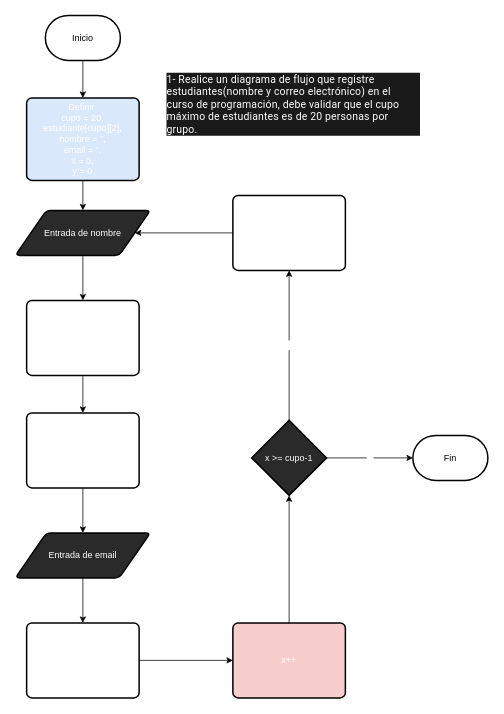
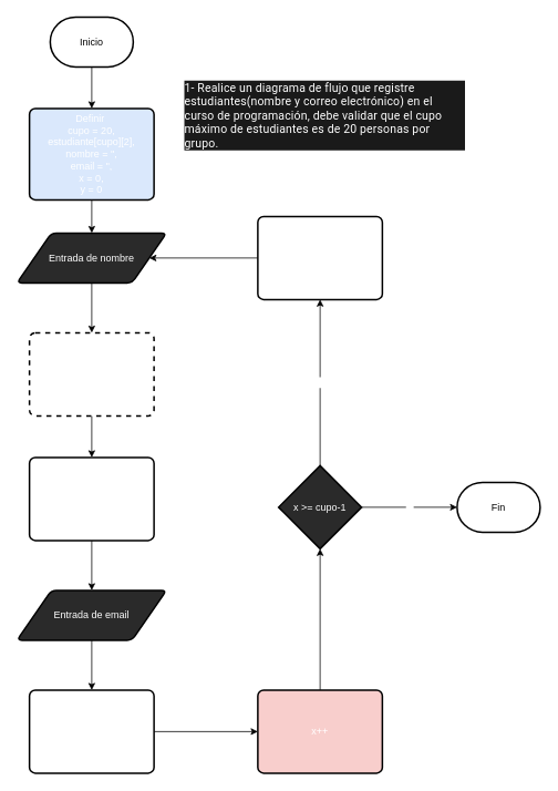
  <mxCell id="0" />
  <mxCell id="1" parent="0" />
  <mxCell id="2" style="edgeStyle=orthogonalEdgeStyle;rounded=0;orthogonalLoop=1;jettySize=auto;html=1;exitX=0.5;exitY=1;exitDx=0;exitDy=0;exitPerimeter=0;entryX=0.5;entryY=0;entryDx=0;entryDy=0;fontColor=#FFFFFF;" parent="1" source="3" target="6" edge="1"><mxGeometry relative="1" as="geometry" /></mxCell>
  <mxCell id="3" value="Inicio" style="strokeWidth=2;html=1;shape=mxgraph.flowchart.terminator;whiteSpace=wrap;" parent="1" vertex="1"><mxGeometry x="60" y="20" width="100" height="60" as="geometry" /></mxCell>
  <mxCell id="4" value="&lt;span style=&quot;font-family: roboto, arial, sans-serif; font-size: 14px; font-style: normal; font-weight: 400; letter-spacing: 0.2px; text-indent: 0px; text-transform: none; word-spacing: 0px; display: inline; float: none;&quot;&gt;1- Realice un diagrama de flujo que registre estudiantes(nombre y correo electrónico) en el curso de programación, debe validar que el cupo máximo de estudiantes es de 20 personas por grupo.&lt;/span&gt;" style="text;whiteSpace=wrap;html=1;fontColor=#FFFFFF;align=left;labelBackgroundColor=#1A1A1A;labelBorderColor=none;sketch=0;shadow=0;" parent="1" vertex="1"><mxGeometry x="220" y="90" width="340" height="70" as="geometry" /></mxCell>
  <mxCell id="5" style="edgeStyle=orthogonalEdgeStyle;rounded=0;orthogonalLoop=1;jettySize=auto;html=1;exitX=0.5;exitY=1;exitDx=0;exitDy=0;entryX=0.5;entryY=0;entryDx=0;entryDy=0;fontColor=#FFFFFF;" parent="1" source="6" target="8" edge="1"><mxGeometry relative="1" as="geometry" /></mxCell>
  <mxCell id="6" value="Definir&amp;nbsp;&lt;br&gt;cupo = 20,&lt;br&gt;estudiante[cupo][2],&lt;br&gt;nombre = '',&lt;br&gt;email = '',&lt;br&gt;x = 0,&lt;br&gt;y = 0" style="rounded=1;whiteSpace=wrap;html=1;absoluteArcSize=1;arcSize=14;strokeWidth=2;labelBackgroundColor=none;fontColor=#FFFFFF;align=center;fillColor=#dae8fc;" parent="1" vertex="1"><mxGeometry x="35" y="130" width="150" height="110" as="geometry" /></mxCell>
  <mxCell id="7" style="edgeStyle=orthogonalEdgeStyle;rounded=0;orthogonalLoop=1;jettySize=auto;html=1;exitX=0.5;exitY=1;exitDx=0;exitDy=0;entryX=0.5;entryY=0;entryDx=0;entryDy=0;fontColor=#FFFFFF;" parent="1" source="8" target="10" edge="1"><mxGeometry relative="1" as="geometry" /></mxCell>
  <mxCell id="8" value="Entrada de nombre" style="shape=parallelogram;html=1;strokeWidth=2;perimeter=parallelogramPerimeter;whiteSpace=wrap;rounded=1;arcSize=12;size=0.23;labelBackgroundColor=none;fillColor=#2a2a2a;fontColor=#FFFFFF;align=center;" parent="1" vertex="1"><mxGeometry x="20" y="280" width="180" height="60" as="geometry" /></mxCell>
  <mxCell id="9" style="edgeStyle=orthogonalEdgeStyle;rounded=0;orthogonalLoop=1;jettySize=auto;html=1;exitX=0.5;exitY=1;exitDx=0;exitDy=0;entryX=0.5;entryY=0;entryDx=0;entryDy=0;fontColor=#FFFFFF;" parent="1" source="10" target="12" edge="1"><mxGeometry relative="1" as="geometry" /></mxCell>
- <mxCell id="10" value="Registrar estudiante[x][y] = nombre" style="rounded=1;whiteSpace=wrap;html=1;absoluteArcSize=1;arcSize=14;strokeWidth=2;labelBackgroundColor=none;fontColor=#FFFFFF;align=center;" parent="1" vertex="1"><mxGeometry x="35" y="400" width="150" height="100" as="geometry" /></mxCell>
+ <mxCell id="10" value="Registrar estudiante[x][y] = nombre" style="rounded=1;whiteSpace=wrap;html=1;absoluteArcSize=1;arcSize=14;strokeWidth=2;labelBackgroundColor=none;fontColor=#FFFFFF;align=center;dashed=1;" parent="1" vertex="1"><mxGeometry x="35" y="400" width="150" height="100" as="geometry" /></mxCell>
  <mxCell id="11" style="edgeStyle=orthogonalEdgeStyle;rounded=0;orthogonalLoop=1;jettySize=auto;html=1;exitX=0.5;exitY=1;exitDx=0;exitDy=0;entryX=0.5;entryY=0;entryDx=0;entryDy=0;fontColor=#FFFFFF;" parent="1" source="12" target="19" edge="1"><mxGeometry relative="1" as="geometry" /></mxCell>
  <mxCell id="12" value="y++" style="rounded=1;whiteSpace=wrap;html=1;absoluteArcSize=1;arcSize=14;strokeWidth=2;labelBackgroundColor=none;fontColor=#FFFFFF;align=center;" parent="1" vertex="1"><mxGeometry x="35" y="550" width="150" height="100" as="geometry" /></mxCell>
  <mxCell id="13" style="edgeStyle=orthogonalEdgeStyle;rounded=0;orthogonalLoop=1;jettySize=auto;html=1;exitX=0.5;exitY=0;exitDx=0;exitDy=0;entryX=0.5;entryY=1;entryDx=0;entryDy=0;entryPerimeter=0;fontColor=#FFFFFF;" parent="1" source="14" target="17" edge="1"><mxGeometry relative="1" as="geometry" /></mxCell>
  <mxCell id="14" value="x++" style="rounded=1;whiteSpace=wrap;html=1;absoluteArcSize=1;arcSize=14;strokeWidth=2;labelBackgroundColor=none;fontColor=#FFFFFF;align=center;fillColor=#f8cecc;" parent="1" vertex="1"><mxGeometry x="310" y="830" width="150" height="100" as="geometry" /></mxCell>
  <mxCell id="15" value="Si" style="edgeStyle=orthogonalEdgeStyle;rounded=0;orthogonalLoop=1;jettySize=auto;html=1;exitX=1;exitY=0.5;exitDx=0;exitDy=0;exitPerimeter=0;entryX=0;entryY=0.5;entryDx=0;entryDy=0;entryPerimeter=0;fontColor=#FFFFFF;" parent="1" source="17" target="22" edge="1"><mxGeometry relative="1" as="geometry" /></mxCell>
  <mxCell id="16" value="No" style="edgeStyle=orthogonalEdgeStyle;rounded=0;orthogonalLoop=1;jettySize=auto;html=1;exitX=0.5;exitY=0;exitDx=0;exitDy=0;exitPerimeter=0;entryX=0.5;entryY=1;entryDx=0;entryDy=0;fontColor=#FFFFFF;" parent="1" source="17" target="24" edge="1"><mxGeometry relative="1" as="geometry" /></mxCell>
  <mxCell id="17" value="x &amp;gt;= cupo-1" style="strokeWidth=2;html=1;shape=mxgraph.flowchart.decision;whiteSpace=wrap;rounded=1;labelBackgroundColor=none;fillColor=#2a2a2a;fontColor=#FFFFFF;align=center;" parent="1" vertex="1"><mxGeometry x="335" y="560" width="100" height="100" as="geometry" /></mxCell>
  <mxCell id="18" style="edgeStyle=orthogonalEdgeStyle;rounded=0;orthogonalLoop=1;jettySize=auto;html=1;exitX=0.5;exitY=1;exitDx=0;exitDy=0;entryX=0.5;entryY=0;entryDx=0;entryDy=0;fontColor=#FFFFFF;" parent="1" source="19" target="21" edge="1"><mxGeometry relative="1" as="geometry" /></mxCell>
  <mxCell id="19" value="Entrada de email" style="shape=parallelogram;html=1;strokeWidth=2;perimeter=parallelogramPerimeter;whiteSpace=wrap;rounded=1;arcSize=12;size=0.23;labelBackgroundColor=none;fillColor=#2a2a2a;fontColor=#FFFFFF;align=center;" parent="1" vertex="1"><mxGeometry x="20" y="710" width="180" height="60" as="geometry" /></mxCell>
  <mxCell id="20" style="edgeStyle=orthogonalEdgeStyle;rounded=0;orthogonalLoop=1;jettySize=auto;html=1;exitX=1;exitY=0.5;exitDx=0;exitDy=0;entryX=0;entryY=0.5;entryDx=0;entryDy=0;fontColor=#FFFFFF;" parent="1" source="21" target="14" edge="1"><mxGeometry relative="1" as="geometry" /></mxCell>
  <mxCell id="21" value="Registrar estudiante[x][y] = email" style="rounded=1;whiteSpace=wrap;html=1;absoluteArcSize=1;arcSize=14;strokeWidth=2;labelBackgroundColor=none;fontColor=#FFFFFF;align=center;" parent="1" vertex="1"><mxGeometry x="35" y="830" width="150" height="100" as="geometry" /></mxCell>
  <mxCell id="22" value="Fin" style="strokeWidth=2;html=1;shape=mxgraph.flowchart.terminator;whiteSpace=wrap;" parent="1" vertex="1"><mxGeometry x="550" y="580" width="100" height="60" as="geometry" /></mxCell>
  <mxCell id="23" style="edgeStyle=orthogonalEdgeStyle;rounded=0;orthogonalLoop=1;jettySize=auto;html=1;exitX=0;exitY=0.5;exitDx=0;exitDy=0;entryX=1;entryY=0.5;entryDx=0;entryDy=0;fontColor=#FFFFFF;" parent="1" source="24" target="8" edge="1"><mxGeometry relative="1" as="geometry" /></mxCell>
  <mxCell id="24" value="y = 0" style="rounded=1;whiteSpace=wrap;html=1;absoluteArcSize=1;arcSize=14;strokeWidth=2;labelBackgroundColor=none;fontColor=#FFFFFF;align=center;" parent="1" vertex="1"><mxGeometry x="310" y="260" width="150" height="100" as="geometry" /></mxCell>
